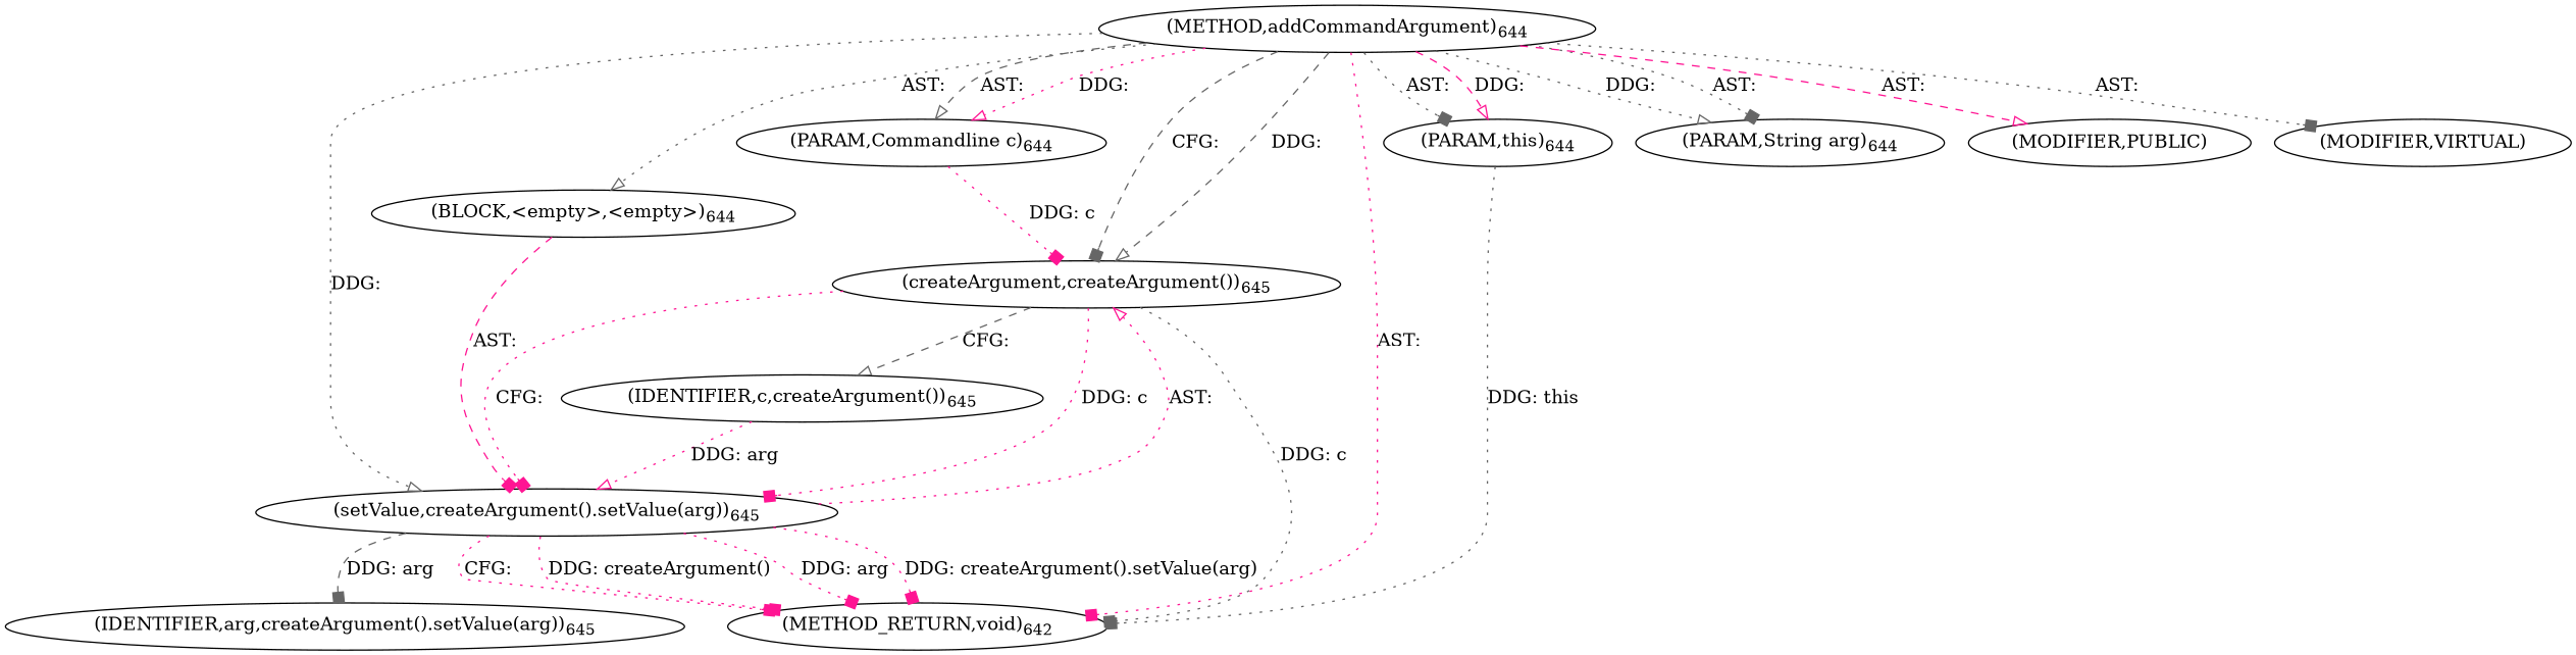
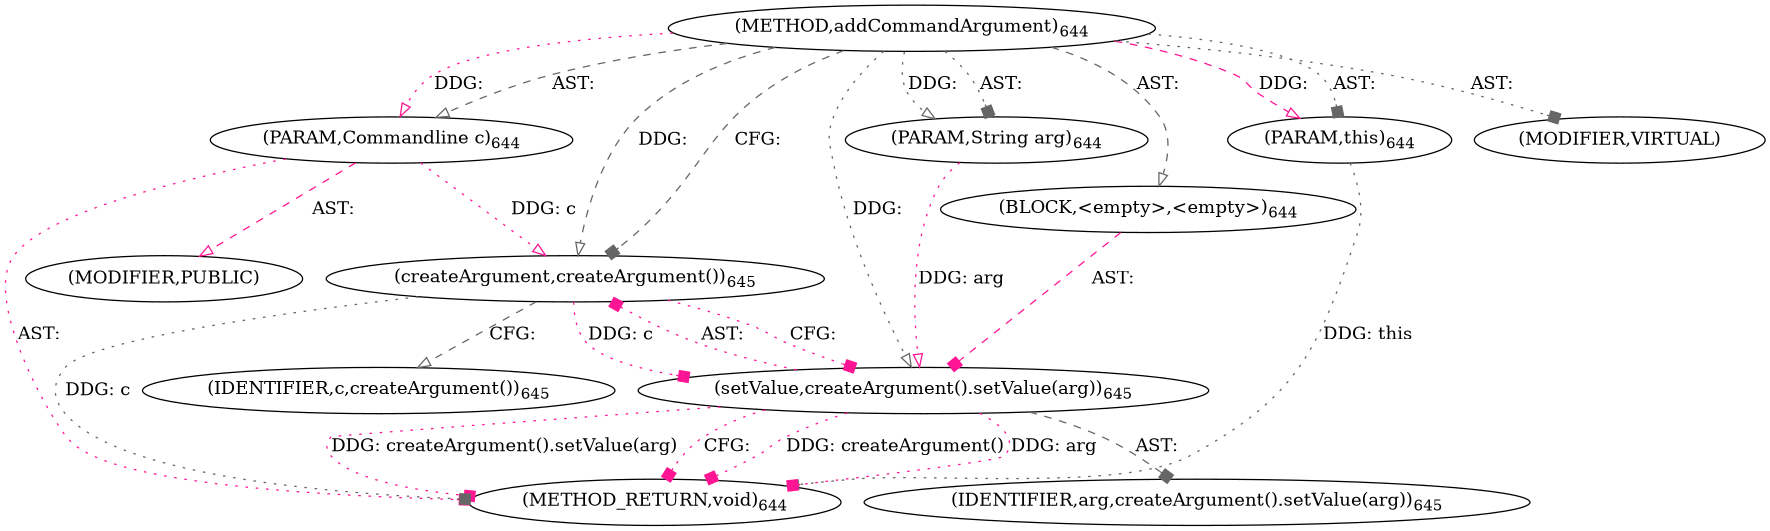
  digraph {
    edge [arrowhead=box color=deeppink style=dotted]
    n1 [label=<(METHOD,addCommandArgument)<SUB>644</SUB>>]
    n2 [label=<(PARAM,this)<SUB>644</SUB>>]
    n3 [label=<(PARAM,Commandline c)<SUB>644</SUB>>]
    n4 [label=<(PARAM,String arg)<SUB>644</SUB>>]
    n5 [label=<(BLOCK,&lt;empty&gt;,&lt;empty&gt;)<SUB>644</SUB>>]
    n6 [label=<(setValue,createArgument().setValue(arg))<SUB>645</SUB>>]
    n7 [label=<(createArgument,createArgument())<SUB>645</SUB>>]
    n8 [label=<(MODIFIER,PUBLIC)>]
    n9 [label=<(MODIFIER,VIRTUAL)>]
-   n10 [label=<(METHOD_RETURN,void)<SUB>642</SUB>>]
+   n10 [label=<(METHOD_RETURN,void)<SUB>644</SUB>>]
    n11 [label=<(IDENTIFIER,arg,createArgument().setValue(arg))<SUB>645</SUB>>]
    n12 [label=<(IDENTIFIER,c,createArgument())<SUB>645</SUB>>]
    n1 -> n2 [color=gray40 label="AST: "]
    n1 -> n2 [arrowhead=onormal label="DDG: " style=dashed]
    n1 -> n3 [arrowhead=onormal color=gray40 label="AST: " style=dashed]
    n1 -> n3 [arrowhead=onormal label="DDG: "]
    n1 -> n4 [color=gray40 label="AST: "]
    n1 -> n4 [arrowhead=onormal color=gray40 label="DDG: "]
-   n1 -> n5 [arrowhead=onormal color=gray40 label="AST: "]
+   n1 -> n5 [arrowhead=onormal color=gray40 label="AST: " style=dashed]
    n1 -> n6 [arrowhead=onormal color=gray40 label="DDG: "]
    n1 -> n7 [color=gray40 label="CFG: " style=dashed]
    n1 -> n7 [arrowhead=onormal color=gray40 label="DDG: " style=dashed]
-   n1 -> n8 [arrowhead=onormal label="AST: " style=dashed]
+   n3 -> n8 [arrowhead=onormal label="AST: " style=dashed]
    n1 -> n9 [color=gray40 label="AST: "]
-   n1 -> n10 [label="AST: "]
-   n2 -> n10 [color=gray40 label="DDG: this"]
-   n3 -> n7 [label="DDG: c"]
-   n12 -> n6 [arrowhead=onormal label="DDG: arg"]
+   n3 -> n10 [label="AST: "]
+   n2 -> n10 [arrowhead=onormal color=gray40 label="DDG: this"]
+   n3 -> n7 [arrowhead=onormal label="DDG: c"]
+   n4 -> n6 [arrowhead=onormal label="DDG: arg"]
    n5 -> n6 [label="AST: " style=dashed]
-   n6 -> n7 [arrowhead=onormal label="AST: "]
+   n6 -> n7 [label="AST: "]
    n6 -> n10 [label="CFG: "]
    n6 -> n10 [label="DDG: createArgument()"]
    n6 -> n10 [label="DDG: arg"]
    n6 -> n10 [label="DDG: createArgument().setValue(arg)"]
-   n6 -> n11 [color=gray40 label="DDG: arg" style=dashed]
+   n6 -> n11 [color=gray40 label="AST: " style=dashed]
    n7 -> n6 [label="CFG: "]
    n7 -> n6 [label="DDG: c"]
    n7 -> n10 [color=gray40 label="DDG: c"]
    n7 -> n12 [arrowhead=onormal color=gray40 label="CFG: " style=dashed]
  }
